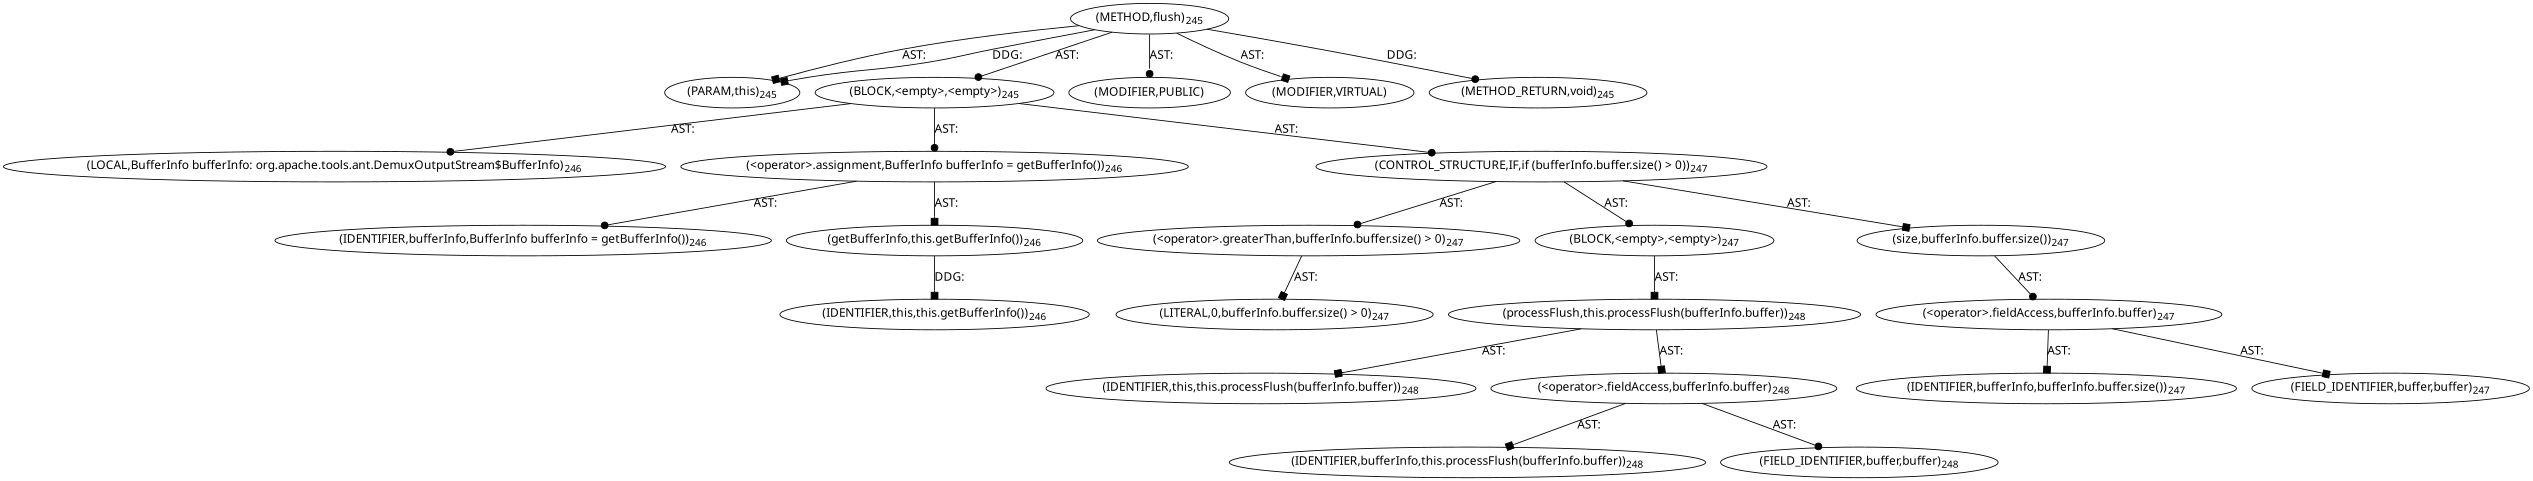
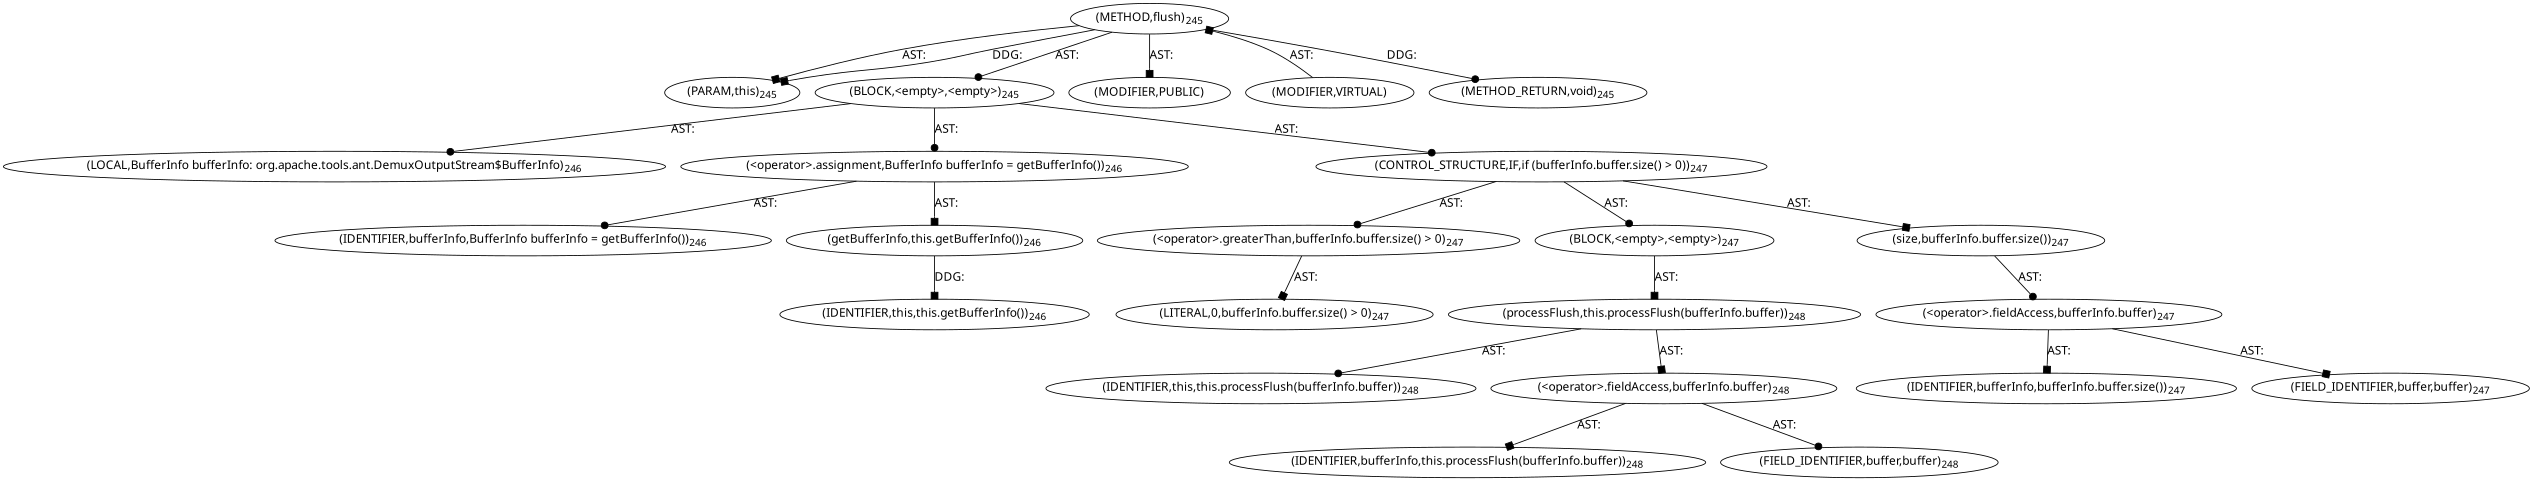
  digraph {
    fontname="Noto Sans"
    node [fontname="Noto Sans"]
    edge [arrowhead=box fontname="Noto Sans"]
    n1 [label=<(METHOD,flush)<SUB>245</SUB>>]
    n2 [label=<(PARAM,this)<SUB>245</SUB>>]
    n3 [label=<(BLOCK,&lt;empty&gt;,&lt;empty&gt;)<SUB>245</SUB>>]
    n4 [label=<(MODIFIER,PUBLIC)>]
    n5 [label=<(MODIFIER,VIRTUAL)>]
    n6 [label=<(METHOD_RETURN,void)<SUB>245</SUB>>]
    n7 [label=<(LOCAL,BufferInfo bufferInfo: org.apache.tools.ant.DemuxOutputStream$BufferInfo)<SUB>246</SUB>>]
    n8 [label=<(&lt;operator&gt;.assignment,BufferInfo bufferInfo = getBufferInfo())<SUB>246</SUB>>]
    n9 [label=<(CONTROL_STRUCTURE,IF,if (bufferInfo.buffer.size() &gt; 0))<SUB>247</SUB>>]
    n10 [label=<(IDENTIFIER,bufferInfo,BufferInfo bufferInfo = getBufferInfo())<SUB>246</SUB>>]
    n11 [label=<(getBufferInfo,this.getBufferInfo())<SUB>246</SUB>>]
    n12 [label=<(&lt;operator&gt;.greaterThan,bufferInfo.buffer.size() &gt; 0)<SUB>247</SUB>>]
    n13 [label=<(BLOCK,&lt;empty&gt;,&lt;empty&gt;)<SUB>247</SUB>>]
    n14 [label=<(size,bufferInfo.buffer.size())<SUB>247</SUB>>]
    n15 [label=<(IDENTIFIER,this,this.getBufferInfo())<SUB>246</SUB>>]
    n16 [label=<(LITERAL,0,bufferInfo.buffer.size() &gt; 0)<SUB>247</SUB>>]
    n17 [label=<(processFlush,this.processFlush(bufferInfo.buffer))<SUB>248</SUB>>]
    n18 [label=<(&lt;operator&gt;.fieldAccess,bufferInfo.buffer)<SUB>247</SUB>>]
    n19 [label=<(IDENTIFIER,bufferInfo,bufferInfo.buffer.size())<SUB>247</SUB>>]
    n20 [label=<(FIELD_IDENTIFIER,buffer,buffer)<SUB>247</SUB>>]
    n21 [label=<(IDENTIFIER,this,this.processFlush(bufferInfo.buffer))<SUB>248</SUB>>]
    n22 [label=<(&lt;operator&gt;.fieldAccess,bufferInfo.buffer)<SUB>248</SUB>>]
    n23 [label=<(IDENTIFIER,bufferInfo,this.processFlush(bufferInfo.buffer))<SUB>248</SUB>>]
    n24 [label=<(FIELD_IDENTIFIER,buffer,buffer)<SUB>248</SUB>>]
    n1 -> n2 [label="AST: "]
    n1 -> n2 [label="DDG: "]
    n1 -> n3 [arrowhead=dot label="AST: "]
-   n1 -> n4 [arrowhead=dot label="AST: "]
-   n1 -> n5 [label="AST: "]
+   n1 -> n4 [label="AST: "]
+   n5 -> n1 [label="AST: "]
    n1 -> n6 [arrowhead=dot label="DDG: "]
    n3 -> n7 [arrowhead=dot label="AST: "]
    n3 -> n8 [arrowhead=dot label="AST: "]
    n3 -> n9 [arrowhead=dot label="AST: "]
    n8 -> n10 [arrowhead=dot label="AST: "]
    n8 -> n11 [label="AST: "]
    n9 -> n12 [arrowhead=dot label="AST: "]
    n9 -> n13 [arrowhead=dot label="AST: "]
    n9 -> n14 [label="AST: "]
    n11 -> n15 [label="DDG: "]
    n12 -> n16 [label="AST: "]
    n13 -> n17 [label="AST: "]
    n14 -> n18 [arrowhead=dot label="AST: "]
-   n17 -> n21 [label="AST: "]
+   n17 -> n21 [arrowhead=dot label="AST: "]
    n17 -> n22 [label="AST: "]
    n18 -> n19 [label="AST: "]
    n18 -> n20 [label="AST: "]
    n22 -> n23 [label="AST: "]
    n22 -> n24 [arrowhead=dot label="AST: "]
  }
